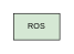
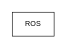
  <mxCell id="0" />
  <mxCell id="1" parent="0" />
- <mxCell id="2" value="ROS" style="rounded=0;whiteSpace=wrap;html=1;fillColor=#d5e8d4;" vertex="1" parent="1"><mxGeometry x="20" y="20" width="70" height="40" as="geometry" /></mxCell>
+ <mxCell id="2" value="ROS" style="rounded=0;whiteSpace=wrap;html=1;" vertex="1" parent="1"><mxGeometry x="20" y="20" width="70" height="40" as="geometry" /></mxCell>
